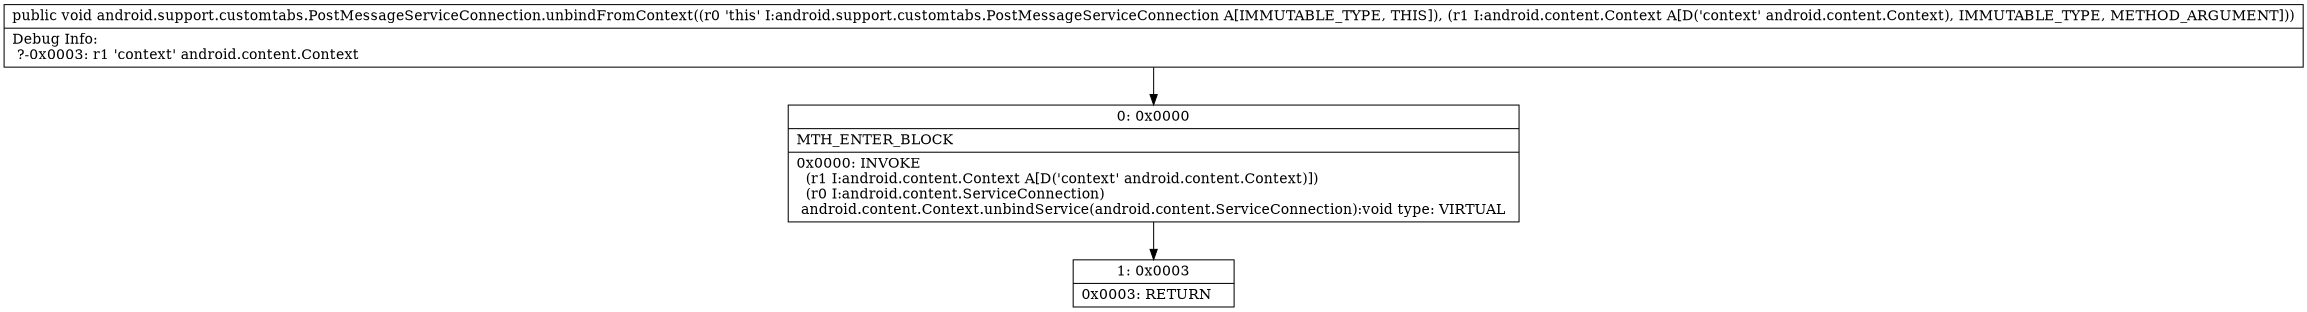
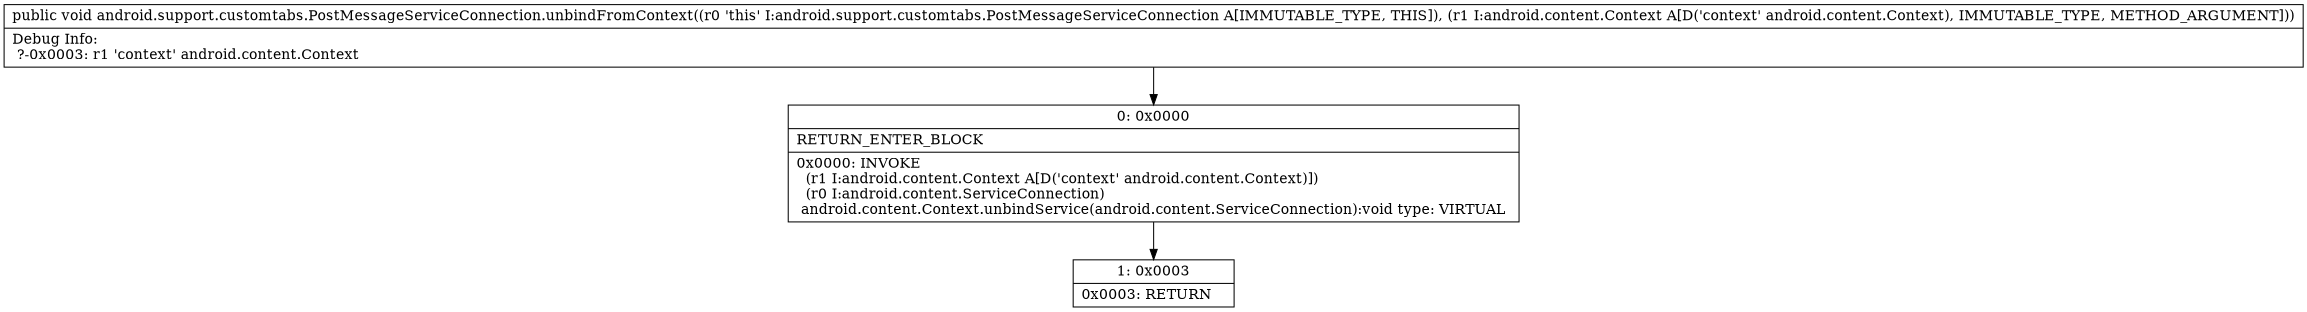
  digraph {
    node [shape=record]
-   n1 [label="{0\:\ 0x0000|MTH_ENTER_BLOCK\l|0x0000: INVOKE  \l  (r1 I:android.content.Context A[D('context' android.content.Context)])\l  (r0 I:android.content.ServiceConnection)\l android.content.Context.unbindService(android.content.ServiceConnection):void type: VIRTUAL \l}"]
+   n1 [label="{0\:\ 0x0000|RETURN_ENTER_BLOCK\l|0x0000: INVOKE  \l  (r1 I:android.content.Context A[D('context' android.content.Context)])\l  (r0 I:android.content.ServiceConnection)\l android.content.Context.unbindService(android.content.ServiceConnection):void type: VIRTUAL \l}"]
    n2 [label="{1\:\ 0x0003|0x0003: RETURN   \l}"]
    n3 [label="{public void android.support.customtabs.PostMessageServiceConnection.unbindFromContext((r0 'this' I:android.support.customtabs.PostMessageServiceConnection A[IMMUTABLE_TYPE, THIS]), (r1 I:android.content.Context A[D('context' android.content.Context), IMMUTABLE_TYPE, METHOD_ARGUMENT]))  | Debug Info:\l  ?\-0x0003: r1 'context' android.content.Context\l}"]
    n1 -> n2
    n3 -> n1
  }
